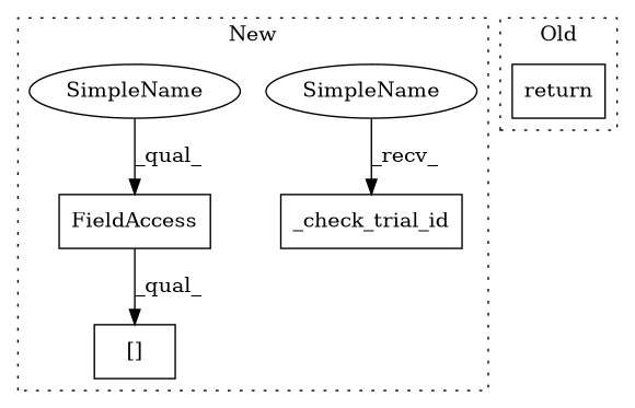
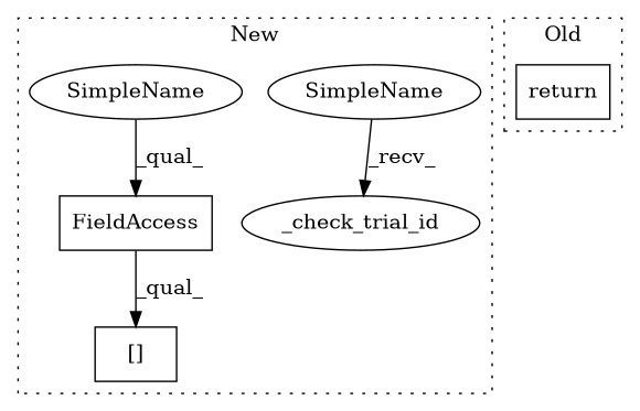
  digraph {
    node [a=42 l=4 s=4724 shape=box]
-   n1 [a=32 l="16,1" label=_check_trial_id s="4686,4710"]
+   n1 [a=32 l="16,1" label=_check_trial_id s="4686,4710" shape=ellipse]
    n2 [a=22 l=37 label=FieldAccess]
    n3 [a=2 l="38,1" label="[]" s="4724,4770"]
    n4 [label=SimpleName s=4681 shape=ellipse]
    n5 [label=SimpleName shape=ellipse]
    n6 [a=41 l=7 label=return s=3227]
    subgraph cluster_1 {
      label=New
      style=dotted
      n1
      n2
      n3
      n4
      n5
    }
    subgraph cluster_2 {
      label=Old
      style=dotted
      n6
    }
    n2 -> n3 [label=_qual_]
    n4 -> n1 [label=_recv_]
    n5 -> n2 [label=_qual_]
  }
